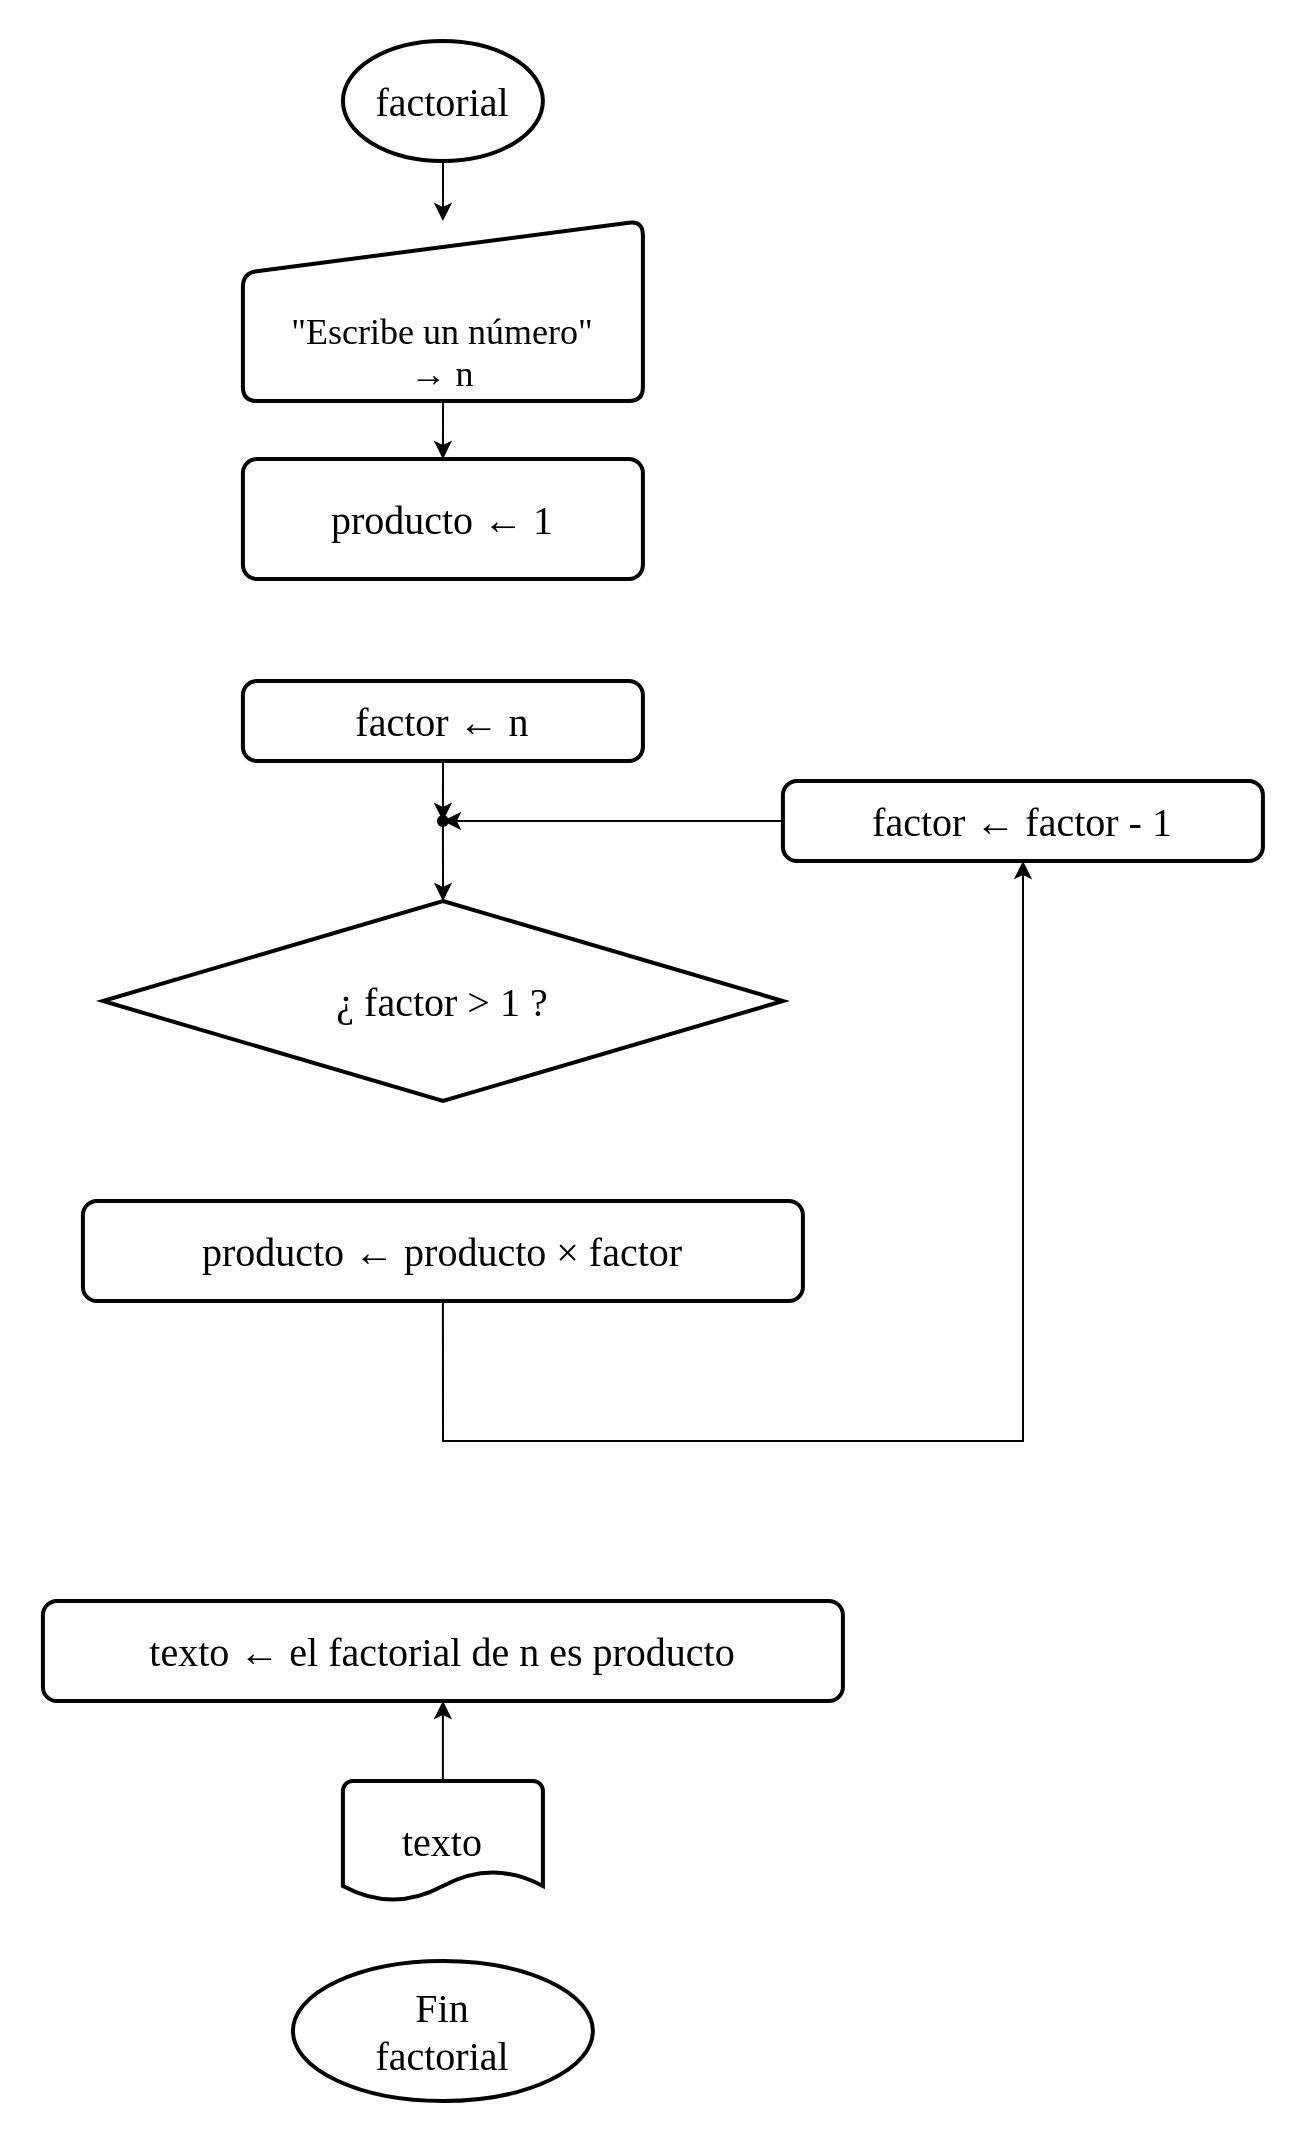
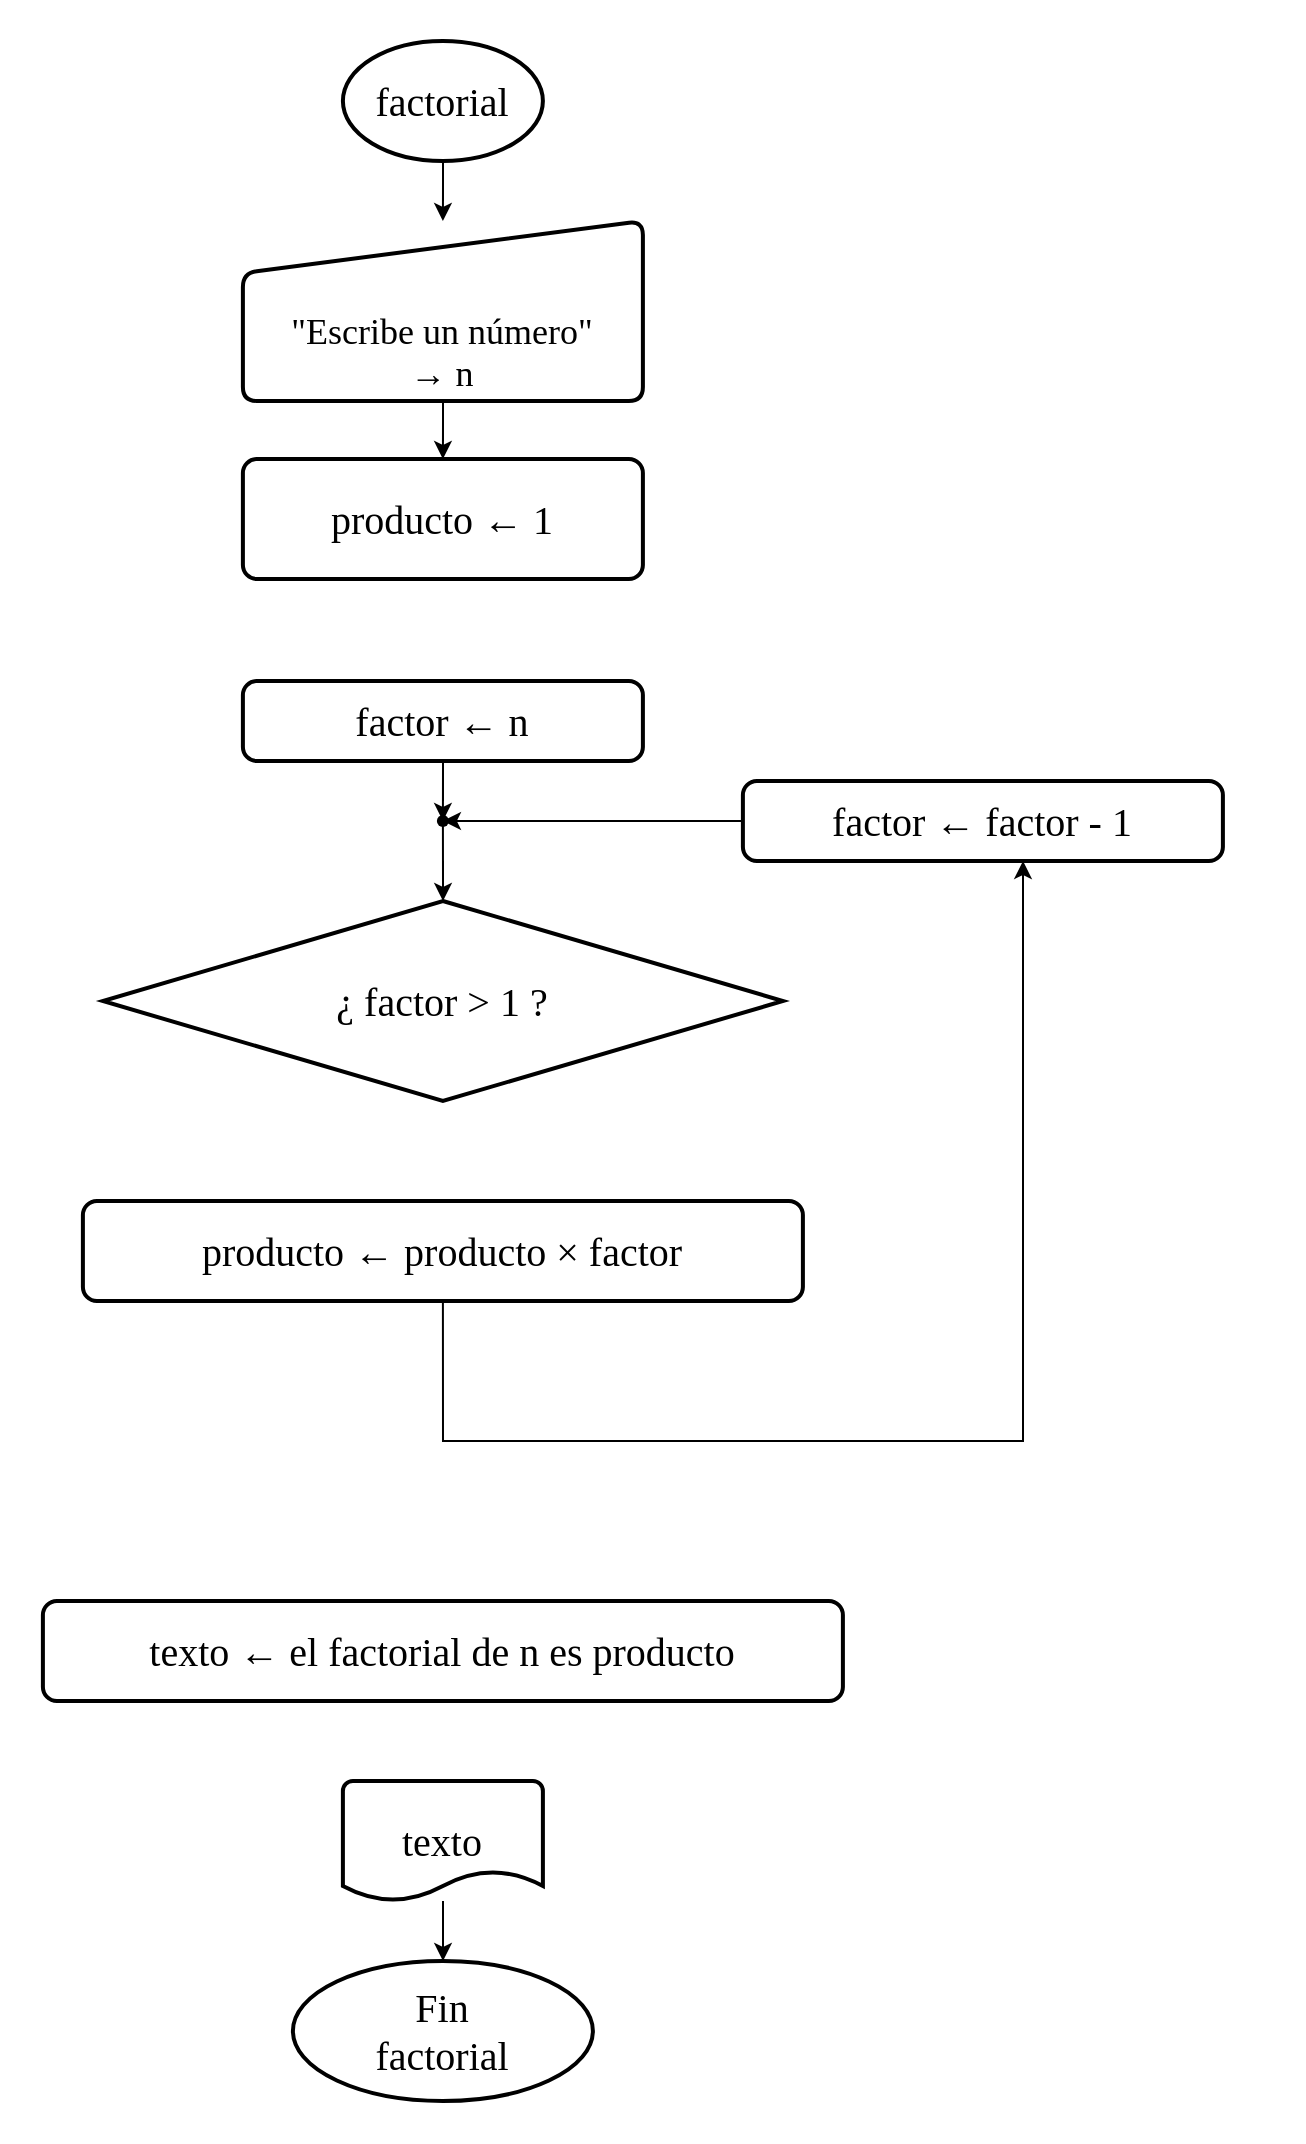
  <mxCell id="0" />
  <mxCell id="1" parent="0" />
  <mxCell id="2" style="edgeStyle=orthogonalEdgeStyle;rounded=0;orthogonalLoop=1;jettySize=auto;html=1;entryX=0.5;entryY=0;entryDx=0;entryDy=0;labelBackgroundColor=none;fontColor=default;" parent="1" source="3" target="5" edge="1"><mxGeometry relative="1" as="geometry" /></mxCell>
  <mxCell id="3" value="factorial" style="strokeWidth=2;html=1;shape=mxgraph.flowchart.start_1;whiteSpace=wrap;fontFamily=Architects Daughter;fontSource=https%3A%2F%2Ffonts.googleapis.com%2Fcss%3Ffamily%3DArchitects%2BDaughter;fontSize=20;hachureGap=4;labelBackgroundColor=none;" parent="1" vertex="1"><mxGeometry x="170.95" y="20" width="100" height="60" as="geometry" /></mxCell>
  <mxCell id="4" style="edgeStyle=orthogonalEdgeStyle;rounded=0;hachureGap=4;orthogonalLoop=1;jettySize=auto;html=1;entryX=0.5;entryY=0;entryDx=0;entryDy=0;fontFamily=Architects Daughter;fontSource=https%3A%2F%2Ffonts.googleapis.com%2Fcss%3Ffamily%3DArchitects%2BDaughter;fontSize=16;labelBackgroundColor=none;fontColor=default;" parent="1" source="5" target="6" edge="1"><mxGeometry relative="1" as="geometry" /></mxCell>
  <mxCell id="5" value="&lt;div style=&quot;font-size: 18px;&quot;&gt;&lt;br style=&quot;font-size: 18px;&quot;&gt;&lt;/div&gt;&lt;div style=&quot;font-size: 18px;&quot;&gt;&lt;br style=&quot;font-size: 18px;&quot;&gt;&lt;/div&gt;&lt;div style=&quot;font-size: 18px;&quot;&gt;&quot;Escribe un número&quot;&lt;/div&gt;&lt;div style=&quot;font-size: 18px;&quot;&gt;→ n&lt;br style=&quot;font-size: 18px;&quot;&gt;&lt;/div&gt;" style="html=1;strokeWidth=2;shape=manualInput;whiteSpace=wrap;rounded=1;size=26;arcSize=14;fontFamily=Architects Daughter;fontSource=https%3A%2F%2Ffonts.googleapis.com%2Fcss%3Ffamily%3DArchitects%2BDaughter;fontSize=20;labelBackgroundColor=none;hachureGap=4;" parent="1" vertex="1"><mxGeometry x="120.95" y="110" width="200" height="90" as="geometry" /></mxCell>
  <mxCell id="6" value="&lt;div&gt;producto ← 1&lt;/div&gt;" style="rounded=1;whiteSpace=wrap;html=1;absoluteArcSize=1;arcSize=14;strokeWidth=2;hachureGap=4;fontFamily=Architects Daughter;fontSource=https%3A%2F%2Ffonts.googleapis.com%2Fcss%3Ffamily%3DArchitects%2BDaughter;fontSize=20;labelBackgroundColor=none;" parent="1" vertex="1"><mxGeometry x="120.95" y="229" width="200" height="60" as="geometry" /></mxCell>
  <mxCell id="7" value="" style="shape=waypoint;fillStyle=solid;size=6;pointerEvents=1;points=[];resizable=0;rotatable=0;perimeter=centerPerimeter;snapToPoint=1;hachureGap=4;fontFamily=Architects Daughter;fontSource=https%3A%2F%2Ffonts.googleapis.com%2Fcss%3Ffamily%3DArchitects%2BDaughter;fontSize=20;labelBackgroundColor=none;" parent="1" vertex="1"><mxGeometry x="210.95" y="400" width="20" height="20" as="geometry" /></mxCell>
  <mxCell id="8" value="&lt;div&gt;factor ← n&lt;br&gt;&lt;/div&gt;" style="rounded=1;whiteSpace=wrap;html=1;absoluteArcSize=1;arcSize=14;strokeWidth=2;hachureGap=4;fontFamily=Architects Daughter;fontSource=https%3A%2F%2Ffonts.googleapis.com%2Fcss%3Ffamily%3DArchitects%2BDaughter;fontSize=20;labelBackgroundColor=none;" parent="1" vertex="1"><mxGeometry x="120.95" y="340" width="200" height="40" as="geometry" /></mxCell>
  <mxCell id="9" style="edgeStyle=orthogonalEdgeStyle;rounded=0;hachureGap=4;orthogonalLoop=1;jettySize=auto;html=1;entryX=0.672;entryY=0.267;entryDx=0;entryDy=0;entryPerimeter=0;fontFamily=Architects Daughter;fontSource=https%3A%2F%2Ffonts.googleapis.com%2Fcss%3Ffamily%3DArchitects%2BDaughter;fontSize=16;labelBackgroundColor=none;fontColor=default;" parent="1" source="8" target="7" edge="1"><mxGeometry relative="1" as="geometry" /></mxCell>
  <mxCell id="10" style="edgeStyle=orthogonalEdgeStyle;rounded=0;hachureGap=4;orthogonalLoop=1;jettySize=auto;html=1;fontFamily=Architects Daughter;fontSource=https%3A%2F%2Ffonts.googleapis.com%2Fcss%3Ffamily%3DArchitects%2BDaughter;fontSize=16;labelBackgroundColor=none;fontColor=default;" parent="1" source="7" target="11" edge="1"><mxGeometry relative="1" as="geometry"><mxPoint x="220.59" y="417.9" as="targetPoint" /></mxGeometry></mxCell>
  <mxCell id="11" value="¿ factor &amp;gt; 1 ?" style="strokeWidth=2;html=1;shape=mxgraph.flowchart.decision;whiteSpace=wrap;hachureGap=4;fontFamily=Architects Daughter;fontSource=https%3A%2F%2Ffonts.googleapis.com%2Fcss%3Ffamily%3DArchitects%2BDaughter;fontSize=20;labelBackgroundColor=none;" parent="1" vertex="1"><mxGeometry x="50.95" y="450" width="340" height="100" as="geometry" /></mxCell>
- <mxCell id="12" value="&lt;div&gt;factor ← factor - 1&lt;br&gt;&lt;/div&gt;" style="rounded=1;whiteSpace=wrap;html=1;absoluteArcSize=1;arcSize=14;strokeWidth=2;hachureGap=4;fontFamily=Architects Daughter;fontSource=https%3A%2F%2Ffonts.googleapis.com%2Fcss%3Ffamily%3DArchitects%2BDaughter;fontSize=20;labelBackgroundColor=none;" parent="1" vertex="1"><mxGeometry x="390.95" y="390" width="240" height="40" as="geometry" /></mxCell>
+ <mxCell id="12" value="&lt;div&gt;factor ← factor - 1&lt;br&gt;&lt;/div&gt;" style="rounded=1;whiteSpace=wrap;html=1;absoluteArcSize=1;arcSize=14;strokeWidth=2;hachureGap=4;fontFamily=Architects Daughter;fontSource=https%3A%2F%2Ffonts.googleapis.com%2Fcss%3Ffamily%3DArchitects%2BDaughter;fontSize=20;labelBackgroundColor=none;" parent="1" vertex="1"><mxGeometry x="370.95" y="390" width="240" height="40" as="geometry" /></mxCell>
  <mxCell id="13" style="edgeStyle=orthogonalEdgeStyle;rounded=0;hachureGap=4;orthogonalLoop=1;jettySize=auto;html=1;fontFamily=Architects Daughter;fontSource=https%3A%2F%2Ffonts.googleapis.com%2Fcss%3Ffamily%3DArchitects%2BDaughter;fontSize=16;exitX=0;exitY=0.5;exitDx=0;exitDy=0;labelBackgroundColor=none;fontColor=default;" parent="1" source="12" target="7" edge="1"><mxGeometry relative="1" as="geometry"><mxPoint x="420.95" y="415" as="sourcePoint" /><mxPoint x="250.95" y="405" as="targetPoint" /></mxGeometry></mxCell>
  <mxCell id="14" style="edgeStyle=orthogonalEdgeStyle;rounded=0;hachureGap=4;orthogonalLoop=1;jettySize=auto;html=1;fontFamily=Architects Daughter;fontSource=https%3A%2F%2Ffonts.googleapis.com%2Fcss%3Ffamily%3DArchitects%2BDaughter;fontSize=16;exitX=0.5;exitY=1;exitDx=0;exitDy=0;startArrow=none;startFill=0;labelBackgroundColor=none;fontColor=default;" parent="1" source="15" target="12" edge="1"><mxGeometry relative="1" as="geometry"><Array as="points"><mxPoint x="220.95" y="720" /><mxPoint x="510.95" y="720" /></Array></mxGeometry></mxCell>
  <mxCell id="15" value="&lt;div&gt;producto ← producto × factor&lt;br&gt;&lt;/div&gt;" style="rounded=1;whiteSpace=wrap;html=1;absoluteArcSize=1;arcSize=14;strokeWidth=2;hachureGap=4;fontFamily=Architects Daughter;fontSource=https%3A%2F%2Ffonts.googleapis.com%2Fcss%3Ffamily%3DArchitects%2BDaughter;fontSize=20;labelBackgroundColor=none;" parent="1" vertex="1"><mxGeometry x="40.95" y="600" width="360" height="50" as="geometry" /></mxCell>
  <mxCell id="16" value="&lt;div&gt;Fin&lt;/div&gt;&lt;div&gt;factorial&lt;br&gt;&lt;/div&gt;" style="strokeWidth=2;html=1;shape=mxgraph.flowchart.start_1;whiteSpace=wrap;hachureGap=4;fontFamily=Architects Daughter;fontSource=https%3A%2F%2Ffonts.googleapis.com%2Fcss%3Ffamily%3DArchitects%2BDaughter;fontSize=20;labelBackgroundColor=none;" parent="1" vertex="1"><mxGeometry x="145.95" y="980" width="150" height="70" as="geometry" /></mxCell>
  <mxCell id="17" value="&lt;div&gt;texto ← el factorial de n es producto&lt;br&gt;&lt;/div&gt;" style="rounded=1;whiteSpace=wrap;html=1;absoluteArcSize=1;arcSize=14;strokeWidth=2;hachureGap=4;fontFamily=Architects Daughter;fontSource=https%3A%2F%2Ffonts.googleapis.com%2Fcss%3Ffamily%3DArchitects%2BDaughter;fontSize=20;labelBackgroundColor=none;" parent="1" vertex="1"><mxGeometry x="20.95" y="800" width="400" height="50" as="geometry" /></mxCell>
- <mxCell id="18" style="edgeStyle=orthogonalEdgeStyle;rounded=0;hachureGap=4;orthogonalLoop=1;jettySize=auto;html=1;fontFamily=Architects Daughter;fontSource=https%3A%2F%2Ffonts.googleapis.com%2Fcss%3Ffamily%3DArchitects%2BDaughter;fontSize=16;labelBackgroundColor=none;fontColor=default;" parent="1" source="19" target="17" edge="1"><mxGeometry relative="1" as="geometry" /></mxCell>
+ <mxCell id="18" style="edgeStyle=orthogonalEdgeStyle;rounded=0;hachureGap=4;orthogonalLoop=1;jettySize=auto;html=1;fontFamily=Architects Daughter;fontSource=https%3A%2F%2Ffonts.googleapis.com%2Fcss%3Ffamily%3DArchitects%2BDaughter;fontSize=16;labelBackgroundColor=none;fontColor=default;" parent="1" source="19" target="16" edge="1"><mxGeometry relative="1" as="geometry" /></mxCell>
  <mxCell id="19" value="texto" style="strokeWidth=2;html=1;shape=mxgraph.flowchart.document2;whiteSpace=wrap;size=0.25;hachureGap=4;fontFamily=Architects Daughter;fontSource=https%3A%2F%2Ffonts.googleapis.com%2Fcss%3Ffamily%3DArchitects%2BDaughter;fontSize=20;labelBackgroundColor=none;" parent="1" vertex="1"><mxGeometry x="170.95" y="890" width="100" height="60" as="geometry" /></mxCell>
